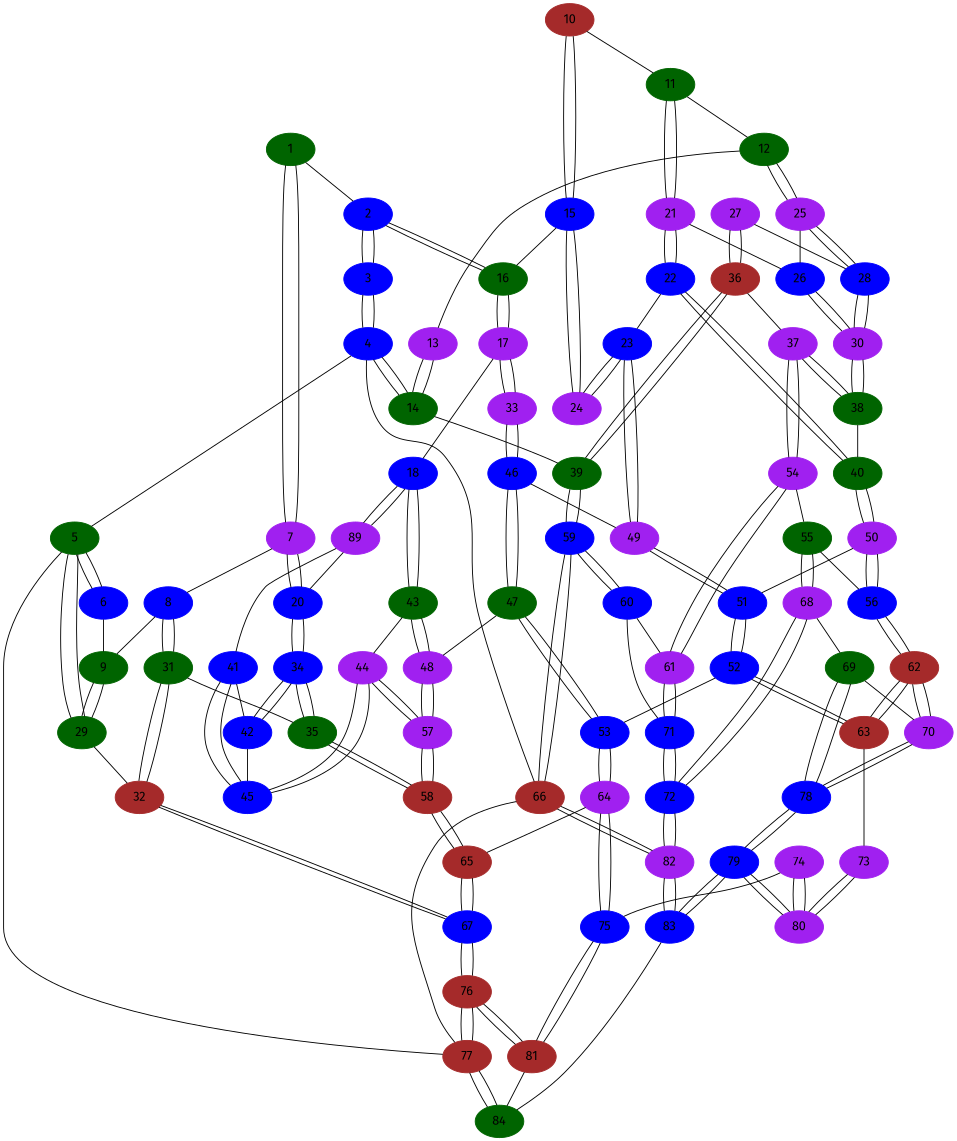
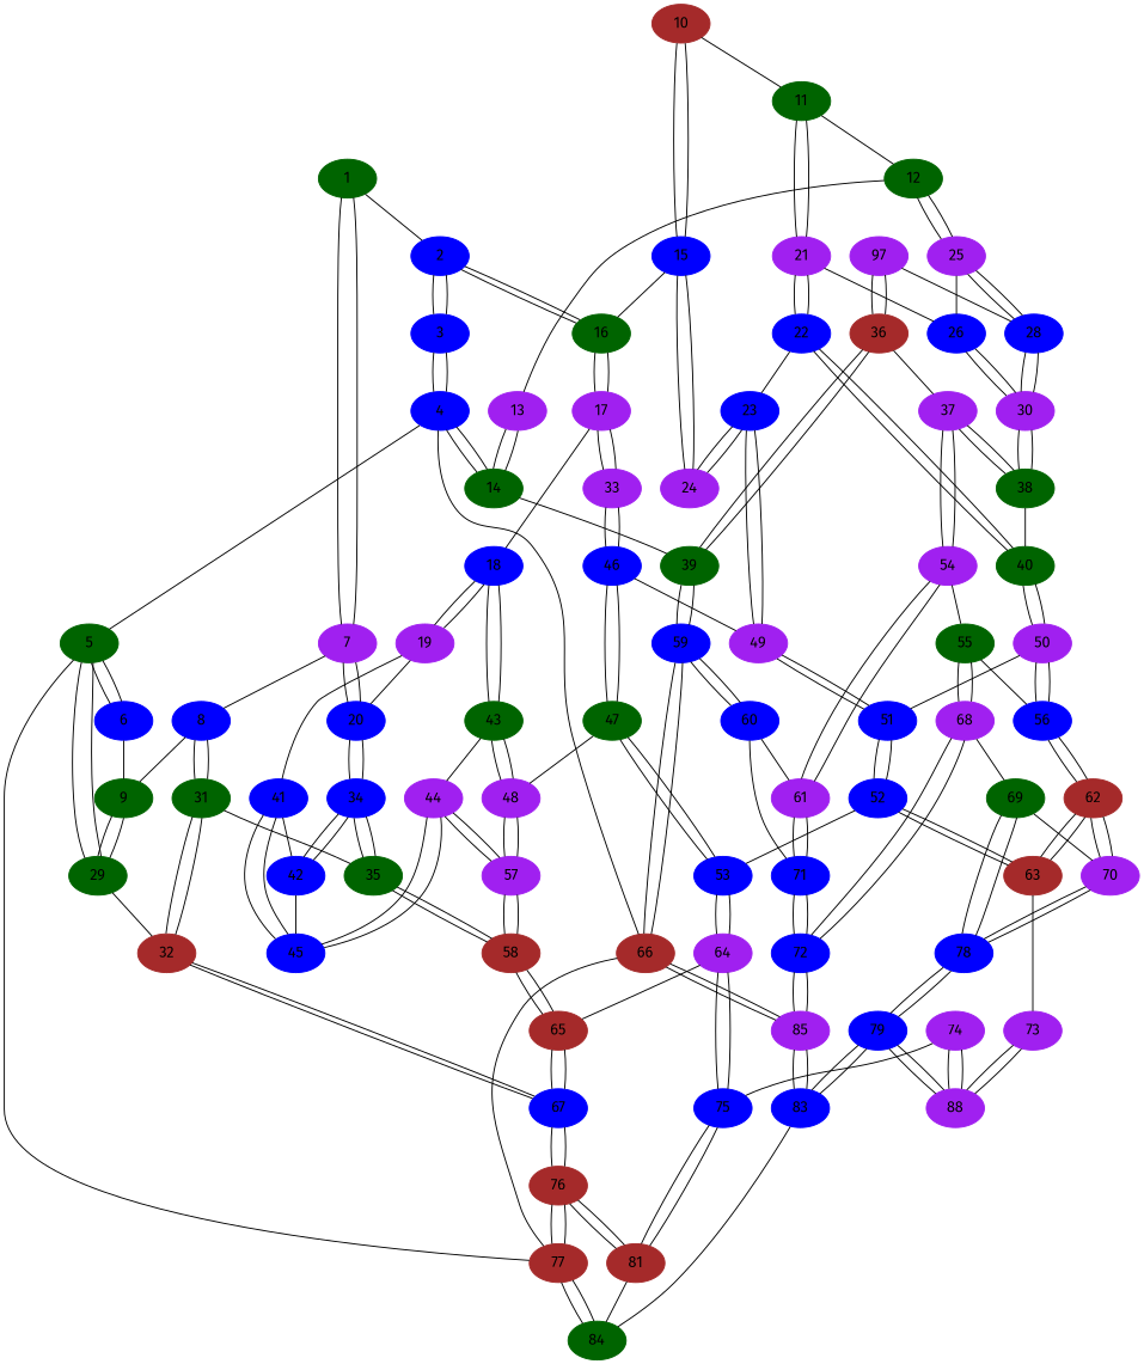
  graph {
    fontname="Fira Sans"
    node [color=blue fontname="Fira Sans" style=filled]
    edge [fontname="Fira Sans"]
    1 [color=darkgreen]
    2
    7 [color=purple]
    3
    16 [color=darkgreen]
    8
    20
    4
    17 [color=purple]
    5 [color=darkgreen]
    14 [color=darkgreen]
    66 [color=brown]
    6
    29 [color=darkgreen]
    77 [color=brown]
    39 [color=darkgreen]
-   82 [color=purple]
+   82 [color=purple label=85]
    9 [color=darkgreen]
    32 [color=brown]
    84 [color=darkgreen]
    31 [color=darkgreen]
    34
    35 [color=darkgreen]
    10 [color=brown]
    11 [color=darkgreen]
    15
    12 [color=darkgreen]
    21 [color=purple]
    24 [color=purple]
    13 [color=purple]
    25 [color=purple]
    22
    26
    28
-   27 [color=purple]
+   27 [color=purple label=97]
    36 [color=brown]
    59
    18
    33 [color=purple]
-   19 [color=purple label=89]
+   19 [color=purple]
    43 [color=darkgreen]
    46
    41
    44 [color=purple]
    48 [color=purple]
    42
    45
    23
    40 [color=darkgreen]
    30 [color=purple]
    49 [color=purple]
    50 [color=purple]
    51
    38 [color=darkgreen]
    37 [color=purple]
    67
    58 [color=brown]
    76 [color=brown]
    47 [color=darkgreen]
    65 [color=brown]
    54 [color=purple]
    55 [color=darkgreen]
    61 [color=purple]
    60
    56
    57 [color=purple]
    53
    64 [color=purple]
    52
    62 [color=brown]
    63 [color=brown]
    73 [color=purple]
    75
    68 [color=purple]
    71
    69 [color=darkgreen]
    72
    70 [color=purple]
    78
-   80 [color=purple]
+   80 [color=purple label=88]
    81 [color=brown]
    83
    79
    74 [color=purple]
    1 -- 2
    1 -- 7
    1 -- 7
    2 -- 3
    2 -- 3
    2 -- 16
    2 -- 16
    7 -- 8
    7 -- 20
    7 -- 20
    3 -- 4
    3 -- 4
    16 -- 17
    16 -- 17
    8 -- 9
    8 -- 31
    8 -- 31
    20 -- 34
    20 -- 34
    4 -- 5
    4 -- 14
    4 -- 14
    4 -- 66
    17 -- 18
    17 -- 33
    17 -- 33
    5 -- 6
    5 -- 6
    5 -- 29
    5 -- 29
    5 -- 77
    14 -- 39
    66 -- 77
    66 -- 82
    66 -- 82
    6 -- 9
    29 -- 32
    77 -- 84
    77 -- 84
    39 -- 59
    39 -- 59
    82 -- 83
    82 -- 83
    9 -- 29
    9 -- 29
    32 -- 67
    32 -- 67
    31 -- 32
    31 -- 32
    31 -- 35
    34 -- 35
    34 -- 35
    34 -- 42
    34 -- 42
    35 -- 58
    35 -- 58
    10 -- 11
    10 -- 15
    10 -- 15
    11 -- 12
    11 -- 21
    11 -- 21
    15 -- 16
    15 -- 24
    15 -- 24
    12 -- 13
    12 -- 25
    12 -- 25
    21 -- 22
    21 -- 22
    21 -- 26
    13 -- 14
    13 -- 14
    25 -- 26
    25 -- 28
    25 -- 28
    22 -- 23
    22 -- 40
    22 -- 40
    26 -- 30
    26 -- 30
    28 -- 30
    28 -- 30
    27 -- 28
    27 -- 36
    27 -- 36
    36 -- 39
    36 -- 39
    36 -- 37
    59 -- 66
    59 -- 66
    59 -- 60
    59 -- 60
    18 -- 19
    18 -- 19
    18 -- 43
    18 -- 43
    33 -- 46
    33 -- 46
    19 -- 20
    19 -- 41
    43 -- 44
    43 -- 48
    43 -- 48
    46 -- 49
    46 -- 47
    46 -- 47
    41 -- 42
    41 -- 45
    41 -- 45
    44 -- 45
    44 -- 45
    44 -- 57
    44 -- 57
    48 -- 57
    48 -- 57
    42 -- 45
    23 -- 24
    23 -- 24
    23 -- 49
    23 -- 49
    40 -- 50
    40 -- 50
    30 -- 38
    30 -- 38
    49 -- 51
    49 -- 51
    50 -- 51
    50 -- 56
    50 -- 56
    51 -- 52
    51 -- 52
    38 -- 40
    37 -- 38
    37 -- 38
    37 -- 54
    37 -- 54
    67 -- 76
    67 -- 76
    58 -- 65
    58 -- 65
    76 -- 77
    76 -- 77
    76 -- 81
    76 -- 81
    47 -- 48
    47 -- 53
    47 -- 53
    65 -- 67
    65 -- 67
    54 -- 55
    54 -- 61
    54 -- 61
    55 -- 56
    55 -- 68
    55 -- 68
    61 -- 71
    61 -- 71
    60 -- 61
    60 -- 71
    56 -- 62
    56 -- 62
    57 -- 58
    57 -- 58
    53 -- 64
    53 -- 64
    64 -- 65
    64 -- 75
    64 -- 75
    52 -- 53
    52 -- 63
    52 -- 63
    62 -- 63
    62 -- 63
    62 -- 70
    62 -- 70
    63 -- 73
    73 -- 80
    73 -- 80
    75 -- 81
    75 -- 81
    68 -- 69
    68 -- 72
    68 -- 72
    71 -- 72
    71 -- 72
    69 -- 70
    69 -- 78
    69 -- 78
    72 -- 82
    72 -- 82
    70 -- 78
    70 -- 78
    78 -- 79
    78 -- 79
    81 -- 84
    83 -- 84
    79 -- 80
    79 -- 80
    79 -- 83
    79 -- 83
    74 -- 75
    74 -- 80
    74 -- 80
  }
